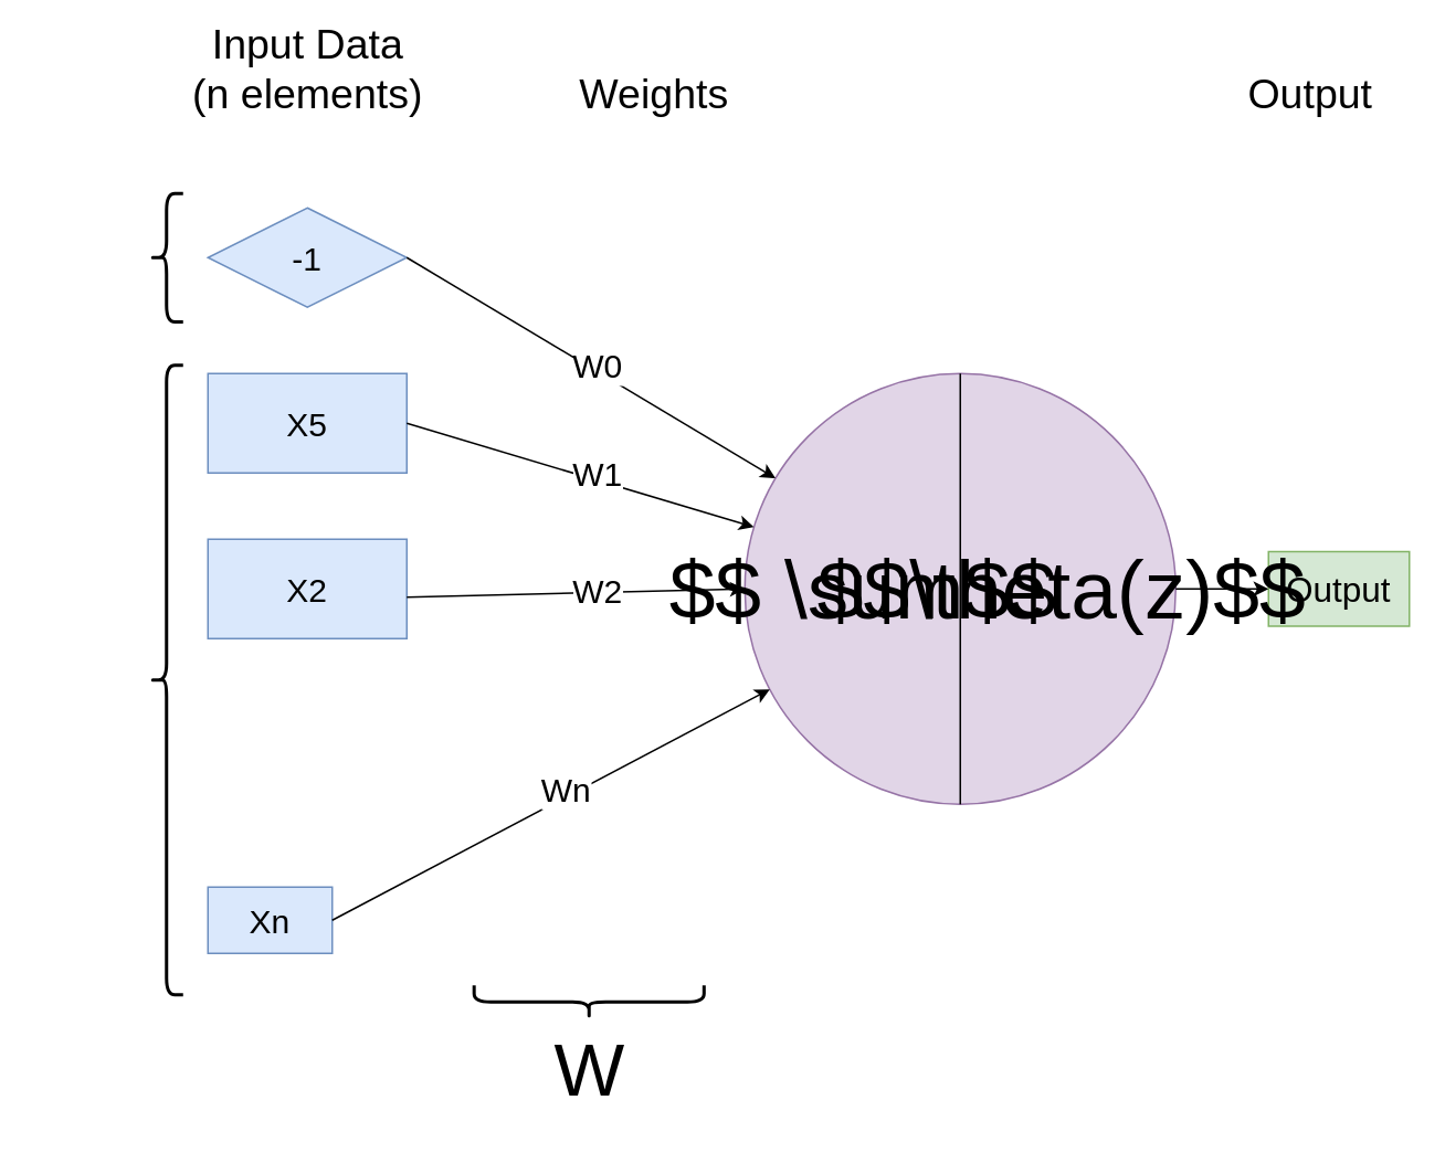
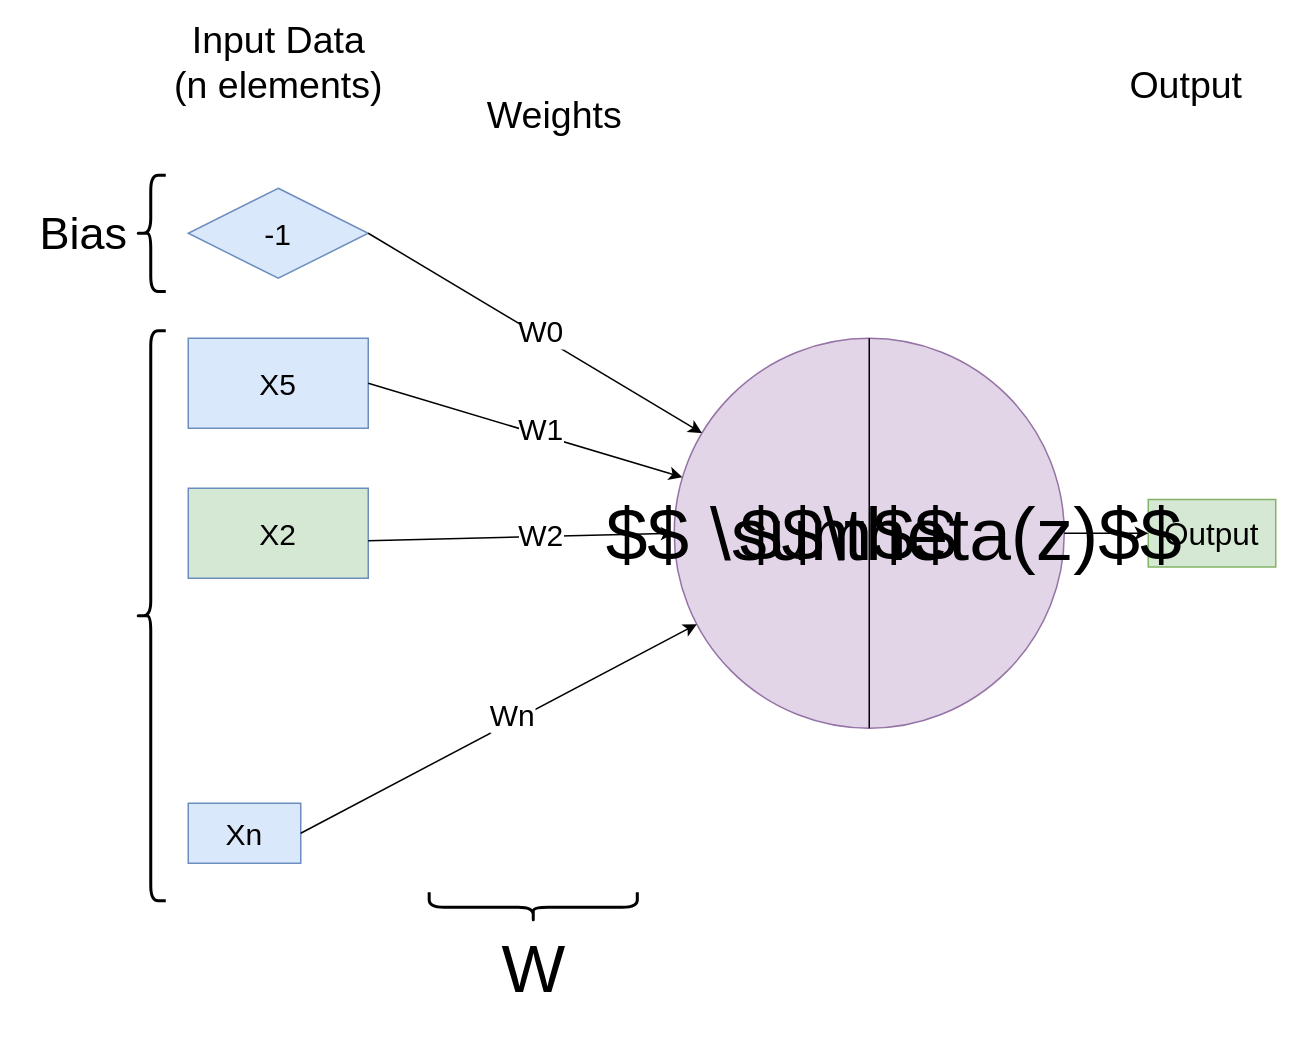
  <mxCell id="0" />
  <mxCell id="1" parent="0" />
  <mxCell id="2" value="" style="ellipse;whiteSpace=wrap;html=1;aspect=fixed;fillColor=#e1d5e7;strokeColor=#9673a6;" parent="1" vertex="1"><mxGeometry x="449" y="225" width="260" height="260" as="geometry" /></mxCell>
  <mxCell id="3" value="&lt;font style=&quot;font-size: 20px&quot;&gt;X5&lt;/font&gt;" style="rounded=0;whiteSpace=wrap;html=1;fillColor=#dae8fc;strokeColor=#6c8ebf;" parent="1" vertex="1"><mxGeometry x="125" y="225" width="120" height="60" as="geometry" /></mxCell>
- <mxCell id="4" value="&lt;font style=&quot;font-size: 20px&quot;&gt;X2&lt;/font&gt;" style="rounded=0;whiteSpace=wrap;html=1;fillColor=#dae8fc;strokeColor=#6c8ebf;" parent="1" vertex="1"><mxGeometry x="125" y="325" width="120" height="60" as="geometry" /></mxCell>
+ <mxCell id="4" value="&lt;font style=&quot;font-size: 20px&quot;&gt;X2&lt;/font&gt;" style="rounded=0;whiteSpace=wrap;html=1;fillColor=#d5e8d4;strokeColor=#6c8ebf;" parent="1" vertex="1"><mxGeometry x="125" y="325" width="120" height="60" as="geometry" /></mxCell>
  <mxCell id="5" value="&lt;font style=&quot;font-size: 20px&quot;&gt;Xn&lt;/font&gt;" style="rounded=0;whiteSpace=wrap;html=1;fillColor=#dae8fc;strokeColor=#6c8ebf;" parent="1" vertex="1"><mxGeometry x="125" y="535" width="75" height="40" as="geometry" /></mxCell>
  <mxCell id="6" value="" style="shape=image;html=1;verticalAlign=top;verticalLabelPosition=bottom;labelBackgroundColor=#ffffff;imageAspect=0;aspect=fixed;image=https://cdn0.iconfinder.com/data/icons/gcons-2/9/point1-128.png" parent="1" vertex="1"><mxGeometry x="180" y="420" width="10" height="10" as="geometry" /></mxCell>
  <mxCell id="7" value="" style="shape=image;html=1;verticalAlign=top;verticalLabelPosition=bottom;labelBackgroundColor=#ffffff;imageAspect=0;aspect=fixed;image=https://cdn0.iconfinder.com/data/icons/gcons-2/9/point1-128.png" parent="1" vertex="1"><mxGeometry x="180" y="460" width="10" height="10" as="geometry" /></mxCell>
  <mxCell id="8" value="" style="shape=image;html=1;verticalAlign=top;verticalLabelPosition=bottom;labelBackgroundColor=#ffffff;imageAspect=0;aspect=fixed;image=https://cdn0.iconfinder.com/data/icons/gcons-2/9/point1-128.png" parent="1" vertex="1"><mxGeometry x="180" y="500" width="10" height="10" as="geometry" /></mxCell>
  <mxCell id="9" value="" style="endArrow=classic;html=1;entryX=0;entryY=0.5;entryDx=0;entryDy=0;" parent="1" target="2" edge="1"><mxGeometry width="50" height="50" relative="1" as="geometry"><mxPoint x="245" y="360" as="sourcePoint" /><mxPoint x="295" y="260" as="targetPoint" /></mxGeometry></mxCell>
  <mxCell id="10" value="&lt;font style=&quot;font-size: 20px&quot;&gt;W2&lt;/font&gt;" style="edgeLabel;html=1;align=center;verticalAlign=middle;resizable=0;points=[];" parent="9" vertex="1" connectable="0"><mxGeometry x="0.444" y="-1" relative="1" as="geometry"><mxPoint x="-32.12" y="-2.39" as="offset" /></mxGeometry></mxCell>
  <mxCell id="11" value="" style="endArrow=classic;html=1;exitX=1;exitY=0.5;exitDx=0;exitDy=0;" parent="1" source="3" target="2" edge="1"><mxGeometry width="50" height="50" relative="1" as="geometry"><mxPoint x="245" y="204.29" as="sourcePoint" /><mxPoint x="398.38" y="204.37" as="targetPoint" /></mxGeometry></mxCell>
  <mxCell id="12" value="&lt;font style=&quot;font-size: 20px&quot;&gt;W1&lt;/font&gt;" style="edgeLabel;html=1;align=center;verticalAlign=middle;resizable=0;points=[];" parent="11" vertex="1" connectable="0"><mxGeometry x="0.319" y="2" relative="1" as="geometry"><mxPoint x="-23.82" y="-9.39" as="offset" /></mxGeometry></mxCell>
  <mxCell id="13" value="" style="endArrow=classic;html=1;exitX=1;exitY=0.5;exitDx=0;exitDy=0;" parent="1" source="5" target="2" edge="1"><mxGeometry width="50" height="50" relative="1" as="geometry"><mxPoint x="245" y="514.29" as="sourcePoint" /><mxPoint x="398.38" y="514.37" as="targetPoint" /></mxGeometry></mxCell>
  <mxCell id="14" value="&lt;font style=&quot;font-size: 20px&quot;&gt;Wn&lt;/font&gt;" style="edgeLabel;html=1;align=center;verticalAlign=middle;resizable=0;points=[];" parent="13" vertex="1" connectable="0"><mxGeometry x="0.225" y="5" relative="1" as="geometry"><mxPoint x="-19.07" y="10.06" as="offset" /></mxGeometry></mxCell>
  <mxCell id="15" value="&lt;span style=&quot;font-size: 20px&quot;&gt;-1&lt;/span&gt;" style="rhombus;whiteSpace=wrap;html=1;fillColor=#dae8fc;strokeColor=#6c8ebf;" parent="1" vertex="1"><mxGeometry x="125" y="125" width="120" height="60" as="geometry" /></mxCell>
  <mxCell id="16" value="" style="endArrow=classic;html=1;exitX=1;exitY=0.5;exitDx=0;exitDy=0;" parent="1" source="15" target="2" edge="1"><mxGeometry width="50" height="50" relative="1" as="geometry"><mxPoint x="285" y="170.37" as="sourcePoint" /><mxPoint x="443.175" y="229.997" as="targetPoint" /></mxGeometry></mxCell>
  <mxCell id="17" value="&lt;font style=&quot;font-size: 20px&quot;&gt;W0&lt;/font&gt;" style="edgeLabel;html=1;align=center;verticalAlign=middle;resizable=0;points=[];" parent="16" vertex="1" connectable="0"><mxGeometry x="0.168" y="3" relative="1" as="geometry"><mxPoint x="-16.4" y="-10.33" as="offset" /></mxGeometry></mxCell>
  <mxCell id="18" value="&lt;font style=&quot;font-size: 25px&quot;&gt;Input Data&lt;br&gt;(n elements)&lt;/font&gt;" style="text;html=1;align=center;verticalAlign=middle;resizable=0;points=[];autosize=1;" parent="1" vertex="1"><mxGeometry x="110" y="20" width="150" height="40" as="geometry" /></mxCell>
- <mxCell id="19" value="&lt;font style=&quot;font-size: 25px&quot;&gt;Weights&lt;/font&gt;" style="text;html=1;align=center;verticalAlign=middle;resizable=0;points=[];autosize=1;" parent="1" vertex="1"><mxGeometry x="339" y="45" width="110" height="20" as="geometry" /></mxCell>
+ <mxCell id="19" value="&lt;font style=&quot;font-size: 25px&quot;&gt;Weights&lt;/font&gt;" style="text;html=1;align=center;verticalAlign=middle;resizable=0;points=[];autosize=1;" parent="1" vertex="1"><mxGeometry x="314" y="65" width="110" height="20" as="geometry" /></mxCell>
  <mxCell id="20" value="&lt;font style=&quot;font-size: 25px&quot;&gt;Output&lt;/font&gt;" style="text;html=1;align=center;verticalAlign=middle;resizable=0;points=[];autosize=1;" parent="1" vertex="1"><mxGeometry x="745" y="45" width="90" height="20" as="geometry" /></mxCell>
  <mxCell id="21" value="&lt;font style=&quot;font-size: 21px&quot;&gt;Output&lt;/font&gt;" style="rounded=0;whiteSpace=wrap;html=1;fillColor=#d5e8d4;strokeColor=#82b366;" parent="1" vertex="1"><mxGeometry x="765" y="332.5" width="85" height="45" as="geometry" /></mxCell>
  <mxCell id="22" value="" style="endArrow=classic;html=1;exitX=1;exitY=0.5;exitDx=0;exitDy=0;" parent="1" source="2" target="21" edge="1"><mxGeometry width="50" height="50" relative="1" as="geometry"><mxPoint x="709" y="355" as="sourcePoint" /><mxPoint x="895" y="355" as="targetPoint" /></mxGeometry></mxCell>
  <mxCell id="23" value="&lt;font style=&quot;font-size: 50px&quot;&gt;$$&amp;nbsp;\sum$$&lt;/font&gt;" style="text;html=1;align=center;verticalAlign=middle;resizable=0;points=[];autosize=1;strokeWidth=2;perimeterSpacing=0;" vertex="1" parent="1"><mxGeometry x="395" y="340" width="250" height="30" as="geometry" /></mxCell>
  <mxCell id="24" value="" style="endArrow=none;html=1;entryX=0.5;entryY=0;entryDx=0;entryDy=0;exitX=0.5;exitY=1;exitDx=0;exitDy=0;" edge="1" parent="1" source="2" target="2"><mxGeometry width="50" height="50" relative="1" as="geometry"><mxPoint x="565" y="560" as="sourcePoint" /><mxPoint x="615" y="510" as="targetPoint" /></mxGeometry></mxCell>
  <mxCell id="25" value="&lt;font style=&quot;font-size: 50px&quot;&gt;$$\theta(z)$$&lt;/font&gt;" style="text;html=1;align=center;verticalAlign=middle;resizable=0;points=[];autosize=1;" vertex="1" parent="1"><mxGeometry x="485" y="340" width="310" height="30" as="geometry" /></mxCell>
  <mxCell id="26" value="" style="shape=curlyBracket;whiteSpace=wrap;html=1;rounded=1;strokeWidth=2;rotation=0;" vertex="1" parent="1"><mxGeometry x="90" y="220" width="20" height="380" as="geometry" /></mxCell>
  <mxCell id="27" value="" style="shape=curlyBracket;whiteSpace=wrap;html=1;rounded=1;strokeWidth=2;rotation=-90;" vertex="1" parent="1"><mxGeometry x="345" y="535" width="20" height="138.75" as="geometry" /></mxCell>
  <mxCell id="28" value="&lt;font style=&quot;font-size: 45px&quot;&gt;W&lt;/font&gt;" style="text;html=1;align=center;verticalAlign=middle;resizable=0;points=[];autosize=1;" vertex="1" parent="1"><mxGeometry x="325" y="630" width="60" height="30" as="geometry" /></mxCell>
  <mxCell id="29" value="" style="shape=curlyBracket;whiteSpace=wrap;html=1;rounded=1;strokeWidth=2;rotation=0;" vertex="1" parent="1"><mxGeometry x="90" y="116.25" width="20" height="77.5" as="geometry" /></mxCell>
+ <mxCell id="30" value="&lt;font style=&quot;font-size: 30px&quot;&gt;Bias&lt;/font&gt;" style="text;html=1;align=center;verticalAlign=middle;resizable=0;points=[];autosize=1;" vertex="1" parent="1"><mxGeometry x="20" y="140" width="70" height="30" as="geometry" /></mxCell>
